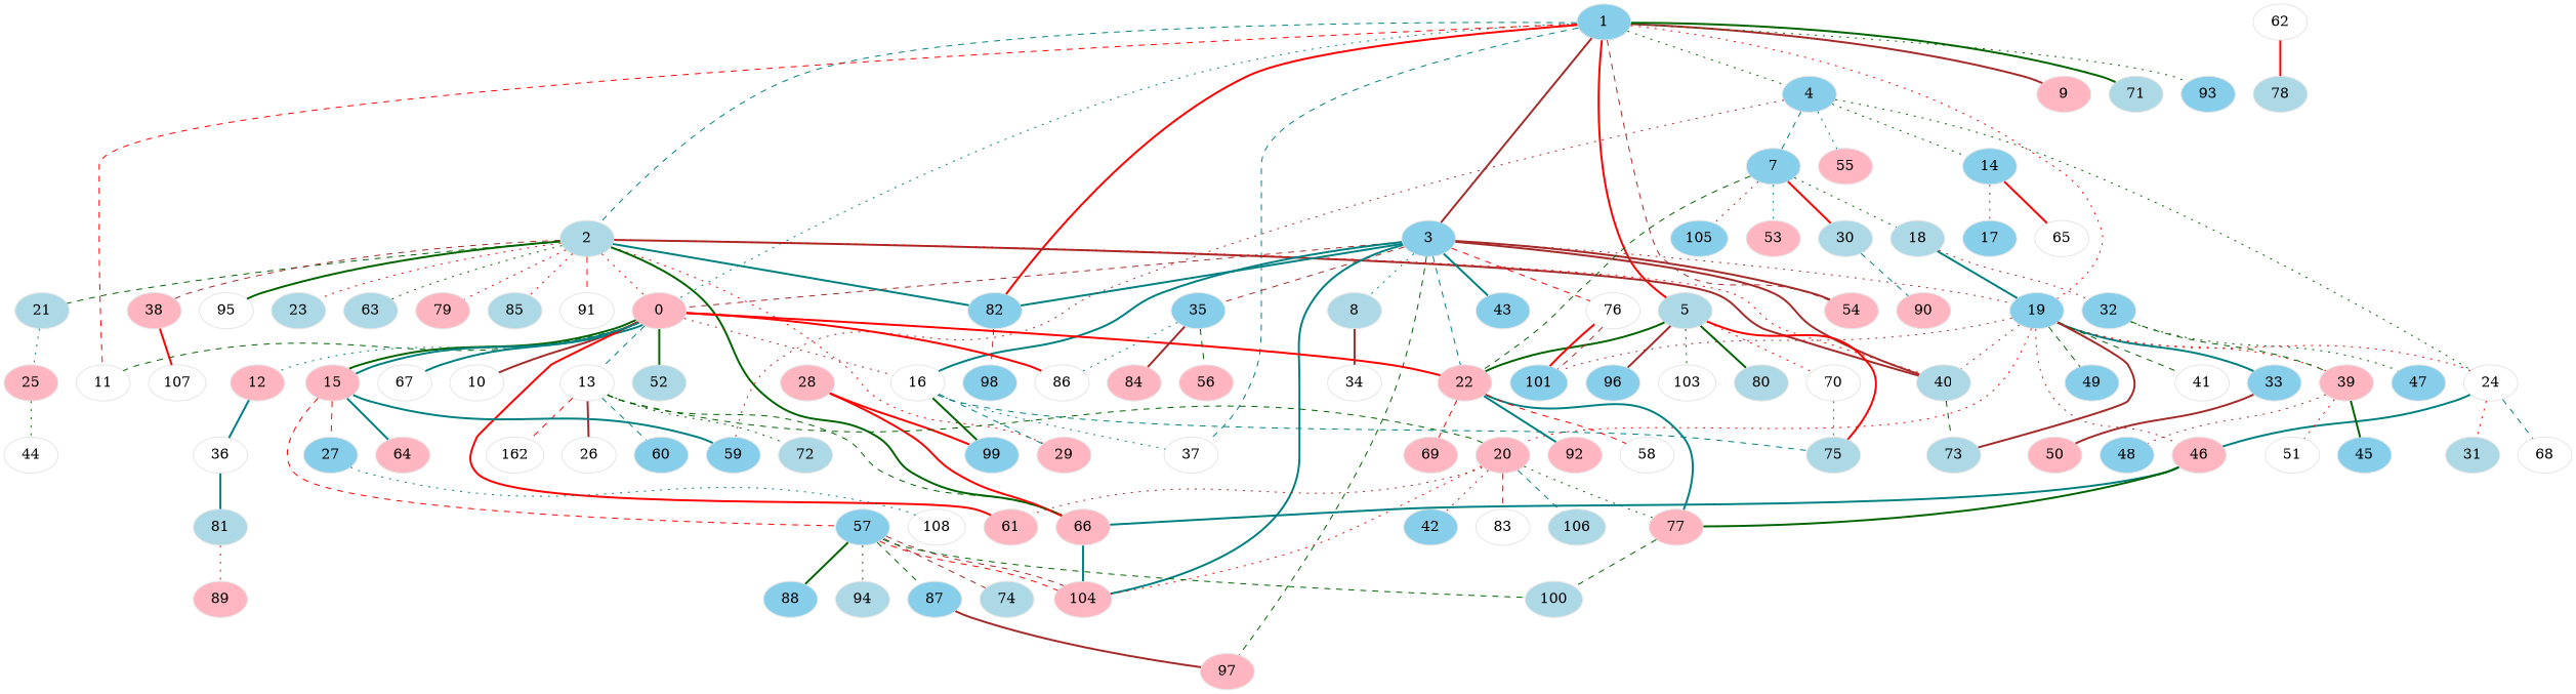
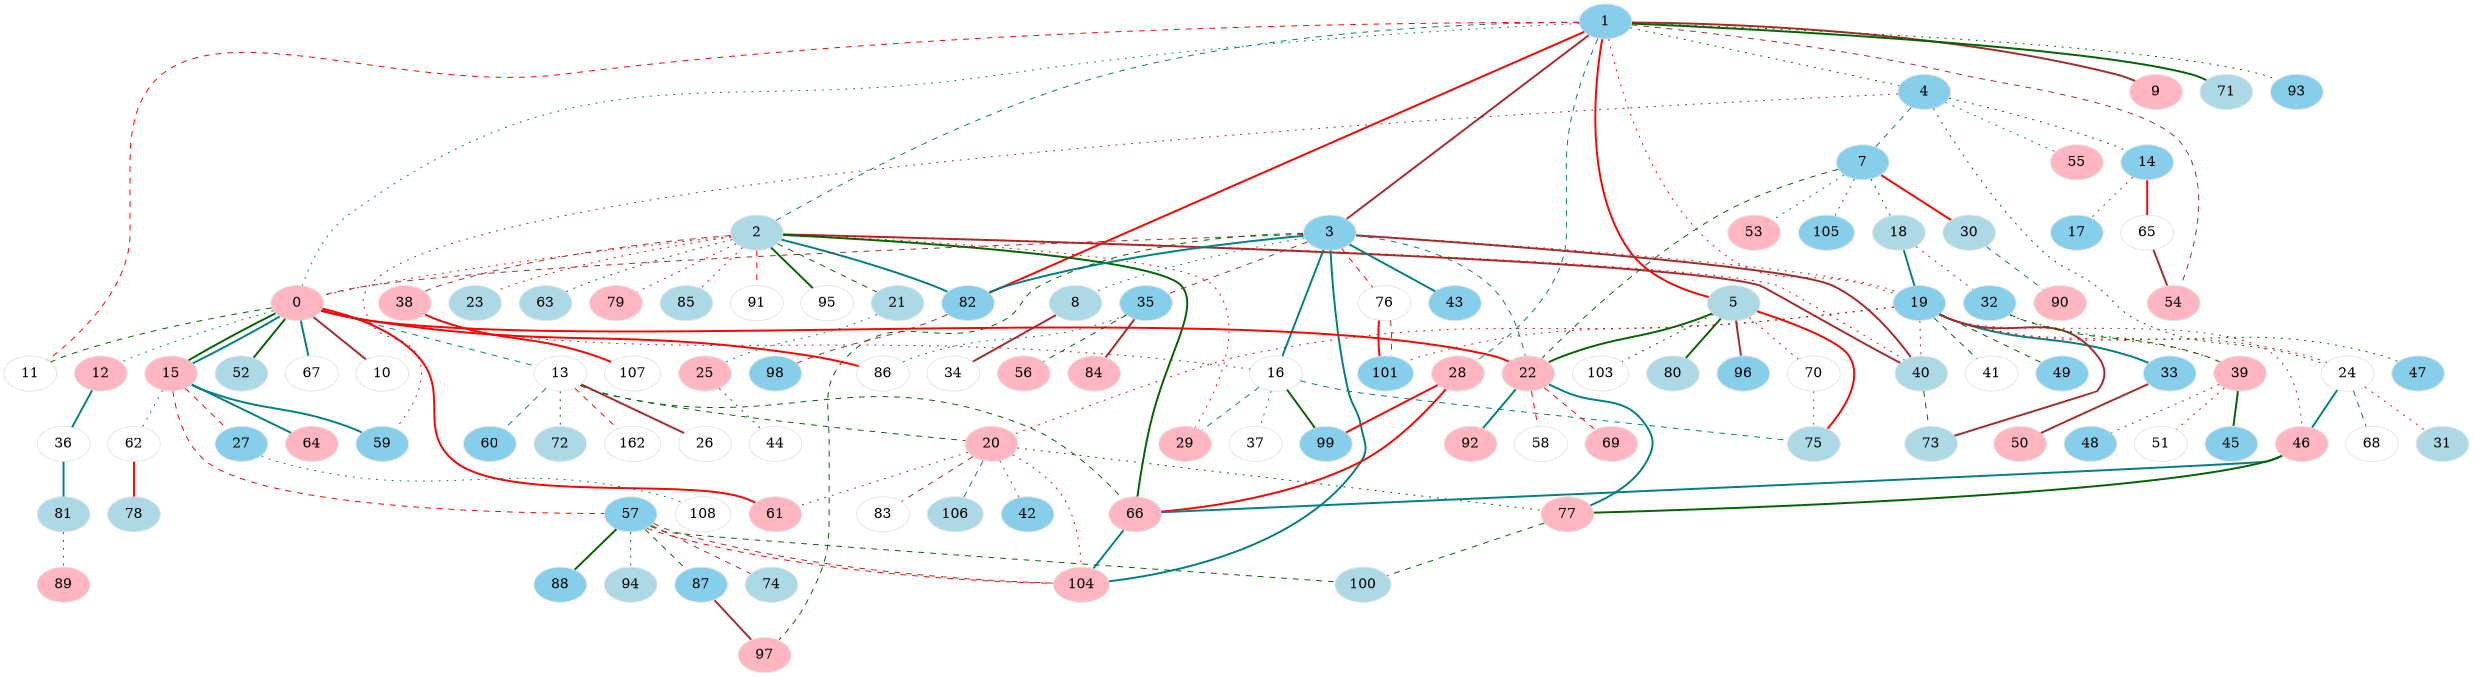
  graph {
    node [color=gray90 fillcolor=skyblue style=filled]
    edge [color=teal style=bold]
    1
    2 [fillcolor=lightblue]
    3
    4
    5 [fillcolor=lightblue]
    n6 [fillcolor=lightpink label=0]
    9 [fillcolor=lightpink]
    11 [fillcolor=white]
    19
    28 [fillcolor=lightpink]
    54 [fillcolor=lightpink]
    71 [fillcolor=lightblue]
    82
    93
    21 [fillcolor=lightblue]
    23 [fillcolor=lightblue]
    29 [fillcolor=lightpink]
    38 [fillcolor=lightpink]
    40 [fillcolor=lightblue]
    63 [fillcolor=lightblue]
    66 [fillcolor=lightpink]
    79 [fillcolor=lightpink]
    85 [fillcolor=lightblue]
    91 [fillcolor=white]
    95 [fillcolor=white]
    8 [fillcolor=lightblue]
    16 [fillcolor=white]
    22 [fillcolor=lightpink]
    35
    43
    76 [fillcolor=white]
    97 [fillcolor=lightpink]
    104 [fillcolor=lightpink]
    7
    14
    24 [fillcolor=white]
    55 [fillcolor=lightpink]
    59
    70 [fillcolor=white]
    75 [fillcolor=lightblue]
    80 [fillcolor=lightblue]
    96
    103 [fillcolor=white]
    10 [fillcolor=white]
    12 [fillcolor=lightpink]
    13 [fillcolor=white]
    15 [fillcolor=lightpink]
    52 [fillcolor=lightblue]
    61 [fillcolor=lightpink]
    67 [fillcolor=white]
    86 [fillcolor=white]
    20 [fillcolor=lightpink]
    33
    39 [fillcolor=lightpink]
    41 [fillcolor=white]
    46 [fillcolor=lightpink]
    49
    73 [fillcolor=lightblue]
    101
    99
    98
    25 [fillcolor=lightpink]
    107 [fillcolor=white]
    34 [fillcolor=white]
    37 [fillcolor=white]
    77 [fillcolor=lightpink]
    58 [fillcolor=white]
    69 [fillcolor=lightpink]
    92 [fillcolor=lightpink]
    56 [fillcolor=lightpink]
    84 [fillcolor=lightpink]
    18 [fillcolor=lightblue]
    30 [fillcolor=lightblue]
    53 [fillcolor=lightpink]
    105
    17
    65 [fillcolor=white]
    31 [fillcolor=lightblue]
    68 [fillcolor=white]
    36 [fillcolor=white]
    26 [fillcolor=white]
    60
    72 [fillcolor=lightblue]
    n84 [fillcolor=white label=162]
    27
    57
    62 [fillcolor=white]
    64 [fillcolor=lightpink]
    32
    90 [fillcolor=lightpink]
    81 [fillcolor=lightblue]
    42
    83 [fillcolor=white]
    106 [fillcolor=lightblue]
    108 [fillcolor=white]
    74 [fillcolor=lightblue]
    87
    88
    94 [fillcolor=lightblue]
    100 [fillcolor=lightblue]
    78 [fillcolor=lightblue]
    47
    50 [fillcolor=lightpink]
    45
    48
    51 [fillcolor=white]
    44 [fillcolor=white]
    89 [fillcolor=lightpink]
    1 -- 2 [style=dashed]
    1 -- 3 [color=brown]
    1 -- 4 [color=darkgreen style=dotted]
    1 -- 5 [color=red]
    1 -- n6 [style=dotted]
    1 -- 9 [color=brown]
    1 -- 11 [color=red style=dashed]
    1 -- 19 [color=red style=dotted]
-   1 -- 37 [style=dashed]
+   1 -- 28 [style=dashed]
    1 -- 54 [color=brown style=dashed]
    1 -- 71 [color=darkgreen]
    1 -- 82 [color=red]
    1 -- 93 [color=darkgreen style=dotted]
    2 -- n6 [color=red style=dotted]
    2 -- 82
    2 -- 21 [color=darkgreen style=dashed]
    2 -- 23 [color=red style=dotted]
    2 -- 29 [color=red style=dotted]
    2 -- 38 [color=brown style=dashed]
    2 -- 40 [color=brown]
    2 -- 40 [color=red style=dotted]
    2 -- 63 [color=darkgreen style=dotted]
    2 -- 66 [color=darkgreen]
    2 -- 79 [color=red style=dotted]
    2 -- 85 [color=red style=dotted]
    2 -- 91 [color=red style=dashed]
    2 -- 95 [color=darkgreen]
    3 -- n6 [color=brown style=dashed]
    3 -- 19 [color=brown style=dotted]
-   3 -- 54 [color=brown]
+   65 -- 54 [color=brown]
    3 -- 82
    3 -- 40 [color=brown]
    3 -- 8 [style=dotted]
    3 -- 16
    3 -- 22 [style=dashed]
    3 -- 35 [color=brown style=dashed]
    3 -- 43
    3 -- 76 [color=red style=dashed]
    3 -- 97 [color=darkgreen style=dashed]
    3 -- 104
    4 -- 7 [style=dashed]
    4 -- 14 [color=darkgreen style=dotted]
    4 -- 24 [color=darkgreen style=dotted]
    4 -- 55 [style=dotted]
    4 -- 59 [color=brown style=dotted]
    5 -- 22 [color=darkgreen]
    5 -- 70 [color=red style=dotted]
    5 -- 75 [color=red]
    5 -- 80 [color=darkgreen]
    5 -- 96 [color=brown]
    5 -- 103 [color=darkgreen style=dotted]
    n6 -- 11 [color=darkgreen style=dashed]
    n6 -- 16 [color=brown style=dotted]
    n6 -- 22 [color=red]
    n6 -- 10 [color=brown]
    n6 -- 12 [style=dotted]
    n6 -- 13 [style=dashed]
    n6 -- 15 [color=darkgreen]
    n6 -- 15
    n6 -- 52 [color=darkgreen]
    n6 -- 61 [color=red]
    n6 -- 67
    n6 -- 86 [color=red]
    19 -- 40 [color=brown style=dotted]
    19 -- 24 [color=red style=dotted]
    19 -- 20 [color=red style=dotted]
    19 -- 33
    19 -- 39 [color=red style=dotted]
    19 -- 41 [color=darkgreen style=dashed]
    19 -- 46 [color=brown style=dotted]
    19 -- 49 [color=darkgreen style=dashed]
    19 -- 73 [color=brown]
    19 -- 101 [color=brown style=dotted]
    28 -- 66 [color=red]
    28 -- 99 [color=red]
    82 -- 98 [color=brown style=dashed]
    21 -- 25 [style=dotted]
    38 -- 107 [color=red]
    40 -- 73 [color=darkgreen style=dashed]
    66 -- 104
    8 -- 34 [color=brown]
    16 -- 29 [style=dashed]
    16 -- 75 [style=dashed]
    16 -- 99 [color=darkgreen]
    16 -- 37 [style=dotted]
    22 -- 77
    22 -- 58 [color=red style=dashed]
    22 -- 69 [color=red style=dashed]
    22 -- 92
    35 -- 86 [style=dotted]
    35 -- 56 [color=darkgreen style=dashed]
    35 -- 84 [color=brown]
    76 -- 101 [color=red]
    76 -- 101 [color=brown style=dashed]
    7 -- 22 [color=darkgreen style=dashed]
    7 -- 18 [color=darkgreen style=dotted]
    7 -- 30 [color=red]
    7 -- 53 [style=dotted]
    7 -- 105 [color=brown style=dotted]
    14 -- 17 [color=brown style=dotted]
    14 -- 65 [color=red]
    24 -- 46
    24 -- 31 [color=red style=dotted]
    24 -- 68 [style=dashed]
    70 -- 75 [style=dotted]
    12 -- 36
    13 -- 66 [color=darkgreen style=dashed]
    13 -- 20 [color=darkgreen style=dashed]
    13 -- 26 [color=brown]
    13 -- 60 [style=dashed]
    13 -- 72 [color=darkgreen style=dotted]
    13 -- n84 [color=red style=dashed]
    15 -- 59
    15 -- 27 [color=red style=dashed]
    15 -- 57 [color=red style=dashed]
+   15 -- 62 [style=dotted]
    15 -- 64
    20 -- 104 [color=red style=dotted]
    20 -- 61 [color=brown style=dotted]
    20 -- 77 [color=darkgreen style=dotted]
    20 -- 42 [color=brown style=dotted]
    20 -- 83 [color=brown style=dashed]
    20 -- 106 [style=dashed]
    33 -- 50 [color=brown]
    39 -- 45 [color=darkgreen]
    39 -- 48 [color=brown style=dotted]
    39 -- 51 [color=red style=dotted]
    46 -- 66
    46 -- 77 [color=darkgreen]
    25 -- 44 [color=darkgreen style=dotted]
    77 -- 100 [color=darkgreen style=dashed]
    18 -- 19
    18 -- 32 [color=brown style=dotted]
    30 -- 90 [style=dashed]
    36 -- 81
    27 -- 108 [style=dotted]
    57 -- 104 [color=red style=dashed]
    57 -- 104 [color=brown style=dashed]
    57 -- 74 [color=brown style=dashed]
    57 -- 87 [color=darkgreen style=dashed]
    57 -- 88 [color=darkgreen]
    57 -- 94 [color=darkgreen style=dotted]
    57 -- 100 [color=darkgreen style=dashed]
    62 -- 78 [color=red]
    32 -- 39 [color=darkgreen style=dashed]
    32 -- 47 [color=darkgreen style=dotted]
    81 -- 89 [color=red style=dotted]
    87 -- 97 [color=brown]
  }
